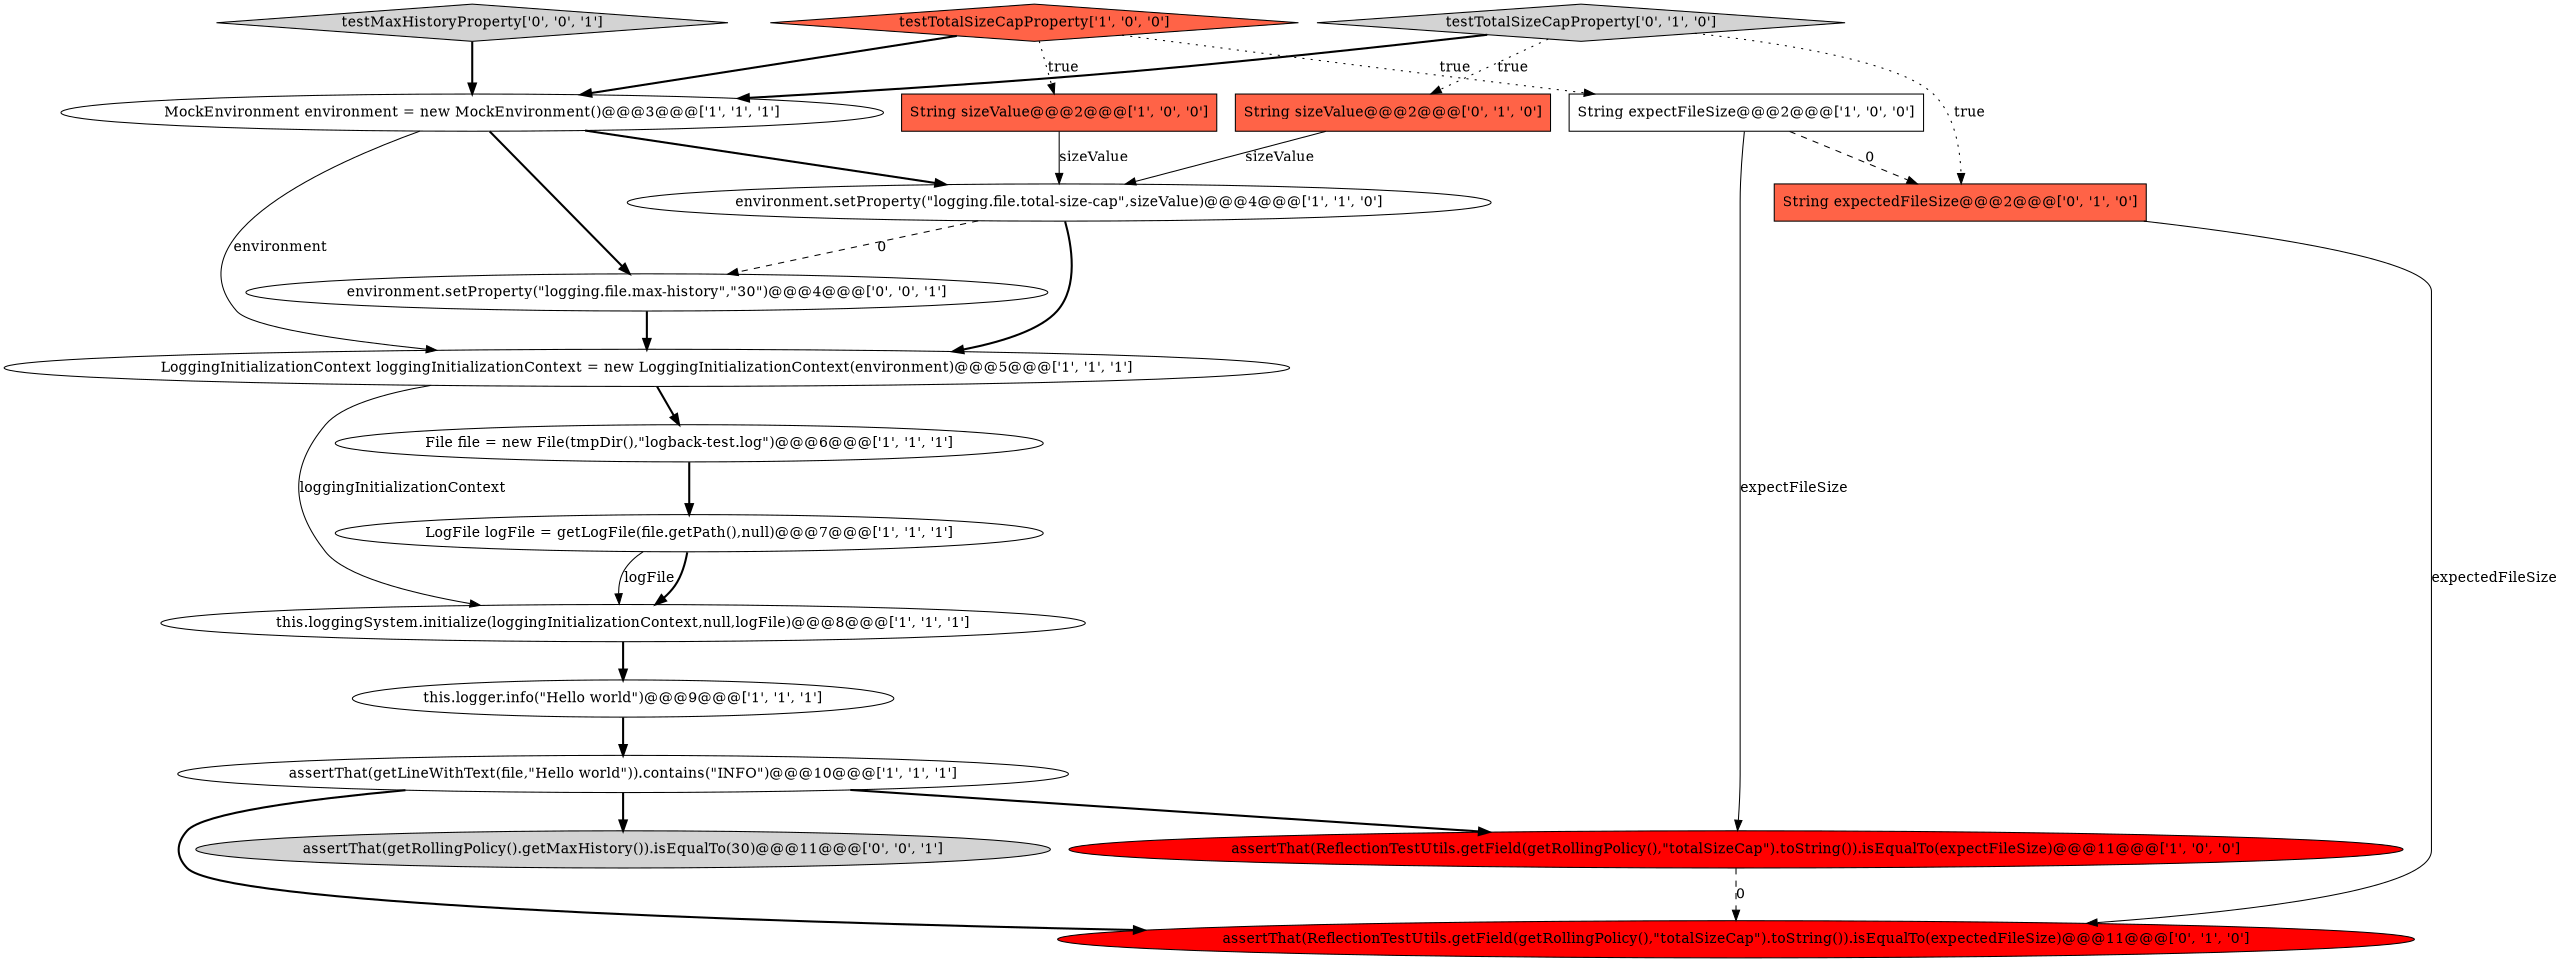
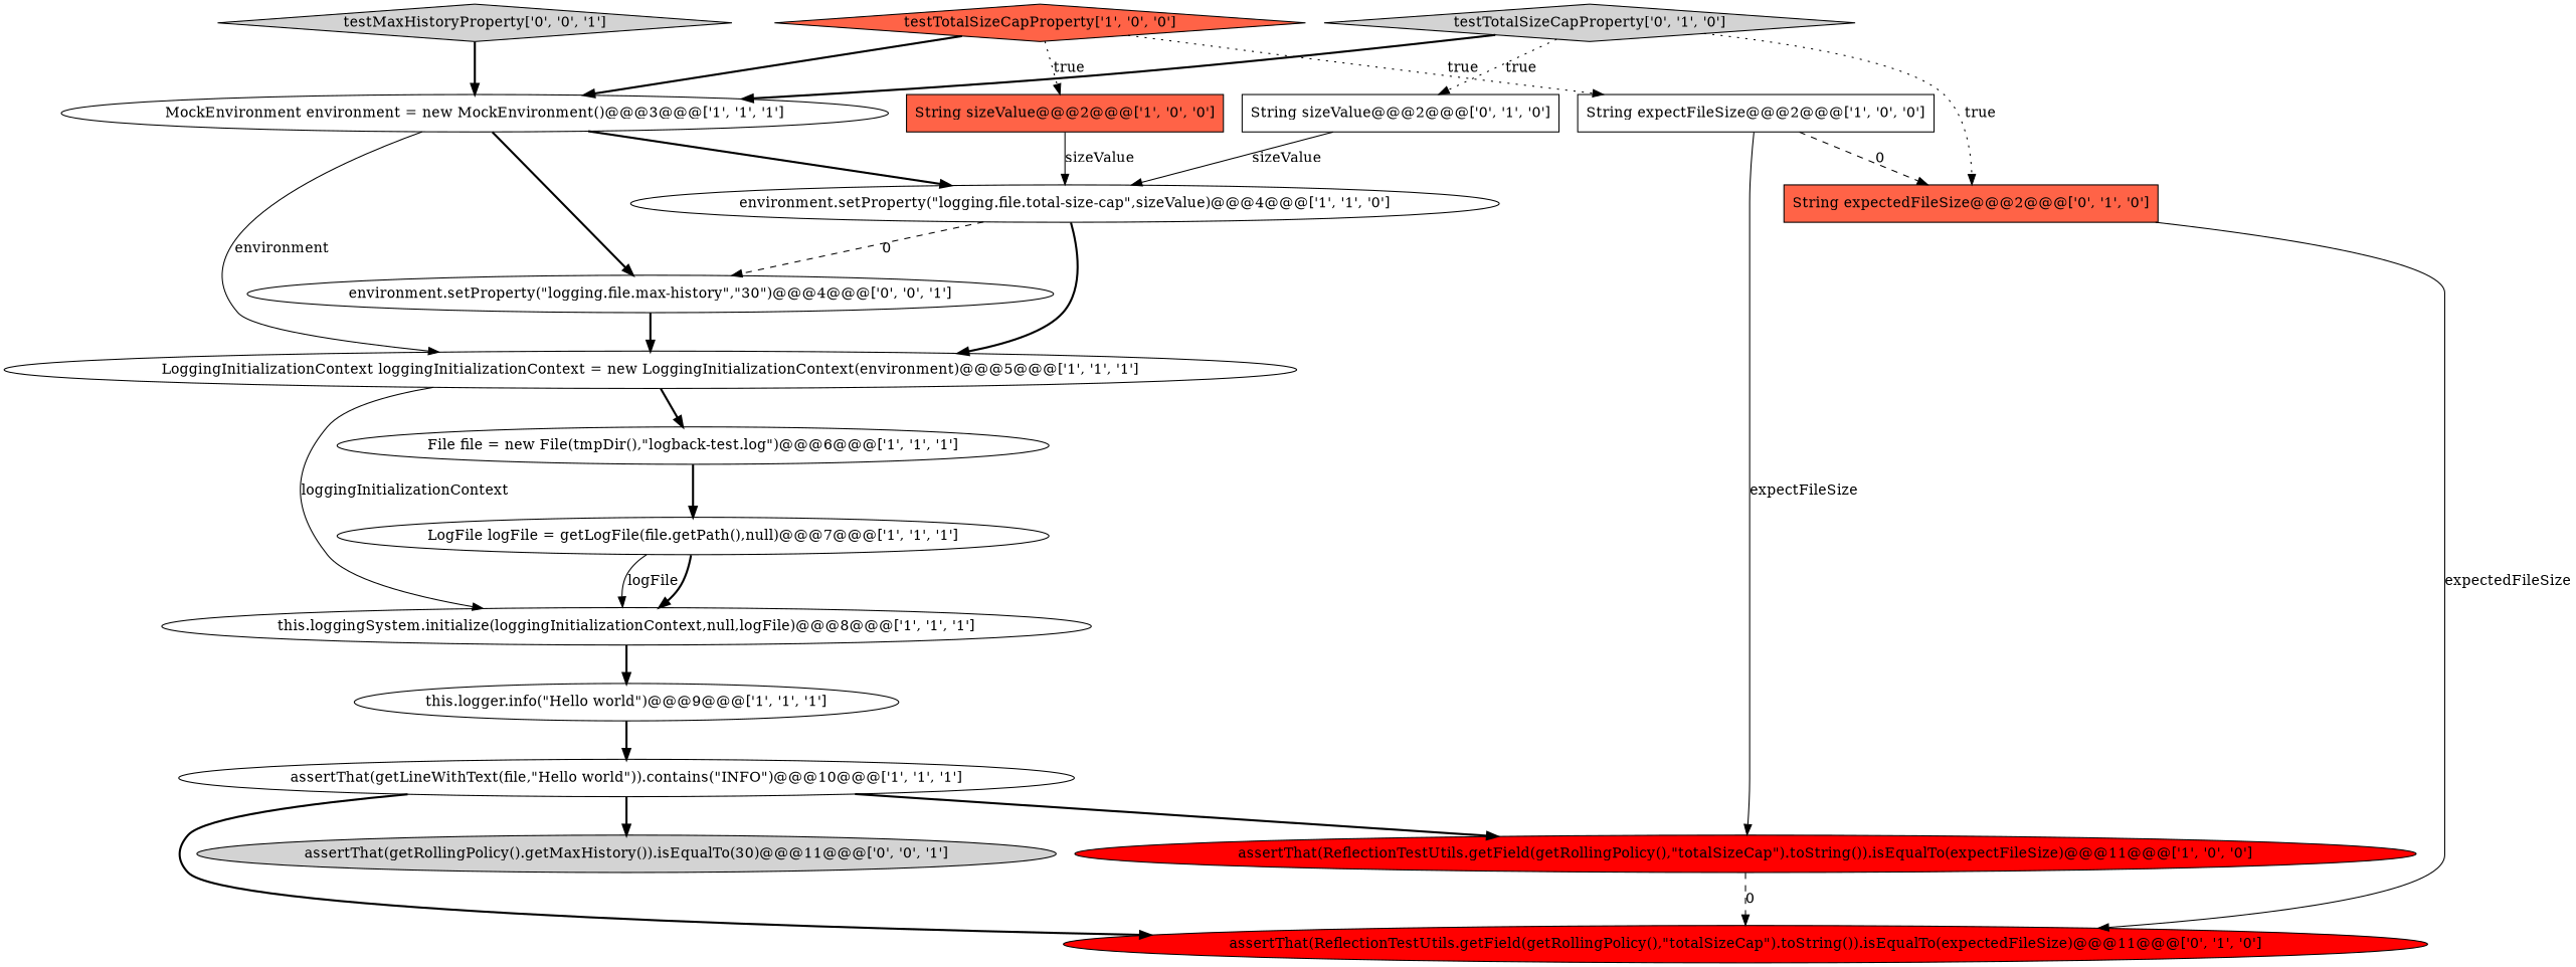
  digraph {
    node [fillcolor=white shape=ellipse style=filled]
    edge [style=bold]
    n1 [fillcolor=lightgray label="testMaxHistoryProperty['0', '0', '1']" shape=diamond]
    n2 [label="MockEnvironment environment = new MockEnvironment()@@@3@@@['1', '1', '1']"]
    n3 [label="environment.setProperty(\"logging.file.total-size-cap\",sizeValue)@@@4@@@['1', '1', '0']"]
    n4 [label="environment.setProperty(\"logging.file.max-history\",\"30\")@@@4@@@['0', '0', '1']"]
    n5 [label="LoggingInitializationContext loggingInitializationContext = new LoggingInitializationContext(environment)@@@5@@@['1', '1', '1']"]
    n6 [label="String expectFileSize@@@2@@@['1', '0', '0']" shape=box]
    n7 [fillcolor=tomato label="String expectedFileSize@@@2@@@['0', '1', '0']" shape=box]
    n8 [fillcolor=red label="assertThat(ReflectionTestUtils.getField(getRollingPolicy(),\"totalSizeCap\").toString()).isEqualTo(expectFileSize)@@@11@@@['1', '0', '0']"]
    n9 [fillcolor=red label="assertThat(ReflectionTestUtils.getField(getRollingPolicy(),\"totalSizeCap\").toString()).isEqualTo(expectedFileSize)@@@11@@@['0', '1', '0']"]
    n10 [label="File file = new File(tmpDir(),\"logback-test.log\")@@@6@@@['1', '1', '1']"]
    n11 [label="this.loggingSystem.initialize(loggingInitializationContext,null,logFile)@@@8@@@['1', '1', '1']"]
    n12 [fillcolor=tomato label="testTotalSizeCapProperty['1', '0', '0']" shape=diamond]
    n13 [fillcolor=tomato label="String sizeValue@@@2@@@['1', '0', '0']" shape=box]
    n14 [label="LogFile logFile = getLogFile(file.getPath(),null)@@@7@@@['1', '1', '1']"]
    n15 [fillcolor=lightgray label="assertThat(getRollingPolicy().getMaxHistory()).isEqualTo(30)@@@11@@@['0', '0', '1']"]
    n16 [label="this.logger.info(\"Hello world\")@@@9@@@['1', '1', '1']"]
    n17 [label="assertThat(getLineWithText(file,\"Hello world\")).contains(\"INFO\")@@@10@@@['1', '1', '1']"]
-   n18 [fillcolor=tomato label="String sizeValue@@@2@@@['0', '1', '0']" shape=box]
+   n18 [label="String sizeValue@@@2@@@['0', '1', '0']" shape=box]
    n19 [fillcolor=lightgray label="testTotalSizeCapProperty['0', '1', '0']" shape=diamond]
    n1 -> n2
    n2 -> n3
    n2 -> n4
    n2 -> n5 [label=environment style=solid]
    n3 -> n4 [label=0 style=dashed]
    n3 -> n5
    n4 -> n5
    n5 -> n10
    n5 -> n11 [label=loggingInitializationContext style=solid]
    n6 -> n7 [label=0 style=dashed]
    n6 -> n8 [label=expectFileSize style=solid]
    n7 -> n9 [label=expectedFileSize style=solid]
    n8 -> n9 [label=0 style=dashed]
    n10 -> n14
    n11 -> n16
    n12 -> n2
    n12 -> n6 [label=true style=dotted]
    n12 -> n13 [label=true style=dotted]
    n13 -> n3 [label=sizeValue style=solid]
    n14 -> n11 [label=logFile style=solid]
    n14 -> n11
    n16 -> n17
    n17 -> n8
    n17 -> n9
    n17 -> n15
    n18 -> n3 [label=sizeValue style=solid]
    n19 -> n2
    n19 -> n7 [label=true style=dotted]
    n19 -> n18 [label=true style=dotted]
  }
